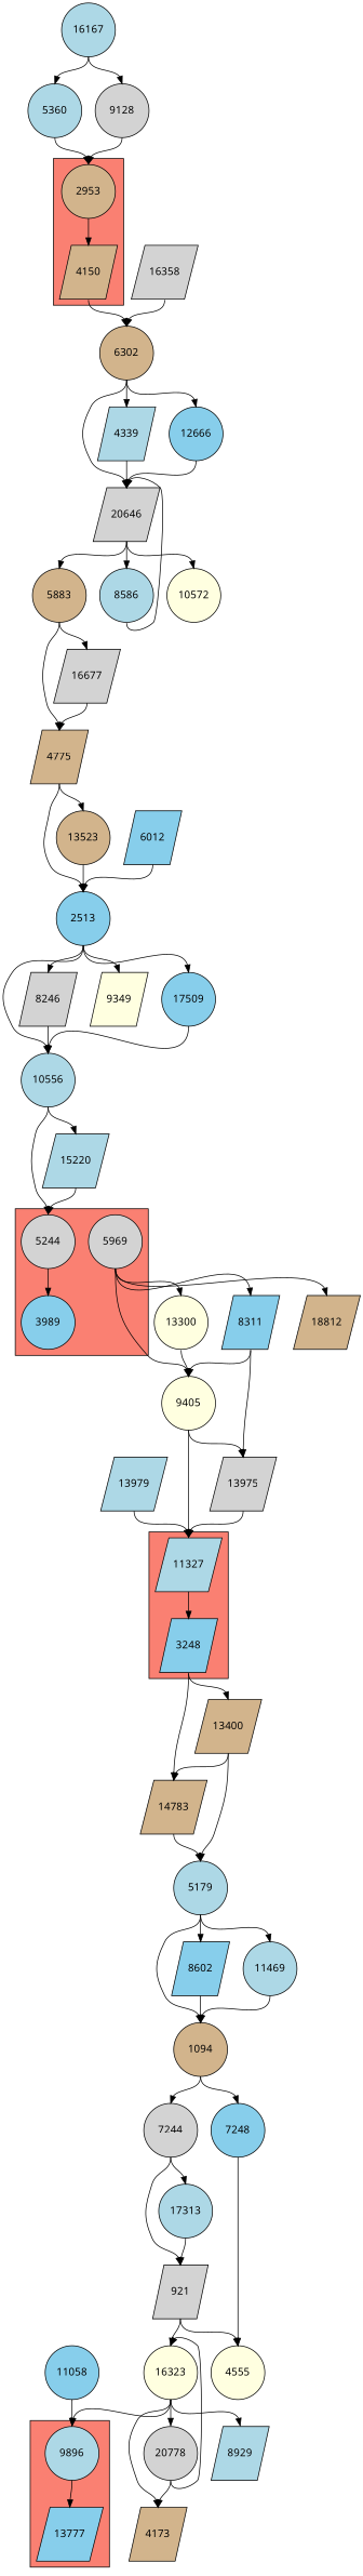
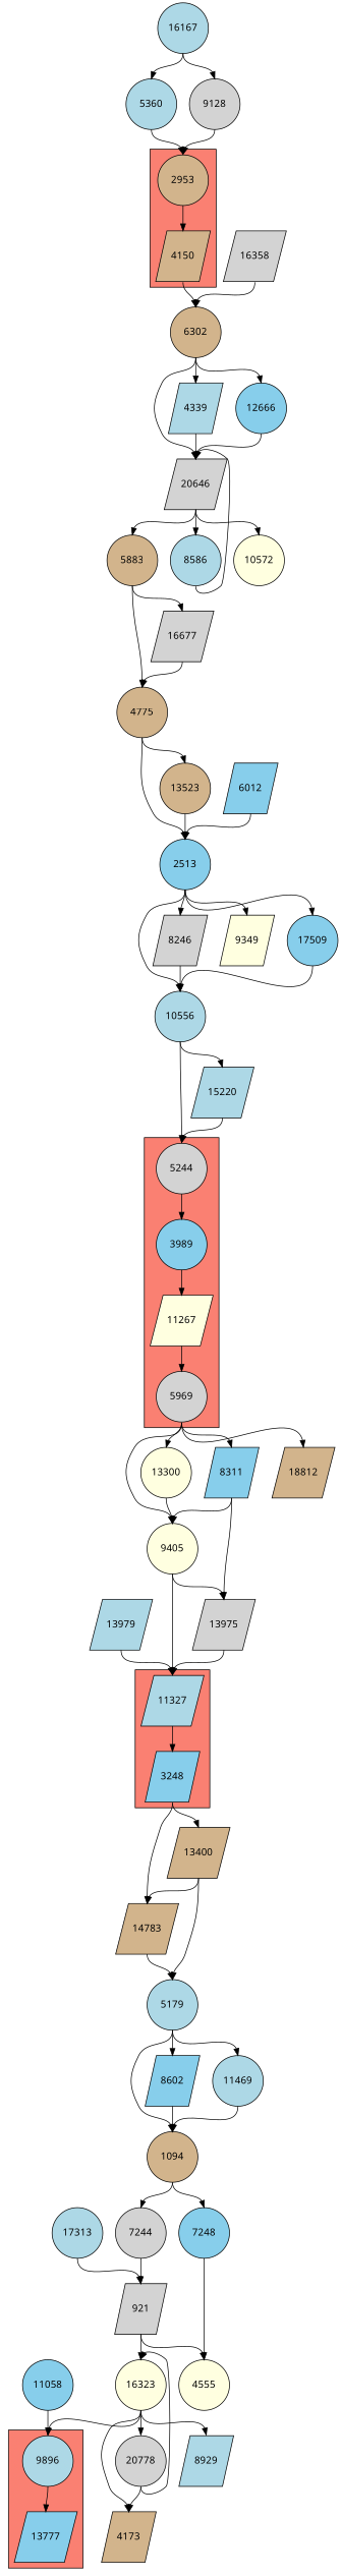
  digraph {
    fontname="Noto Sans"
    node [fillcolor=lightblue fontname="Noto Sans" shape=circle style=filled]
    edge [fontname="Noto Sans" headport=n tailport=s]
    5244 [fillcolor=lightgrey height=1 width=1]
    3989 [fillcolor=skyblue height=1 width=1]
+   11267 [fillcolor=lightyellow height=1 shape=parallelogram width=1]
    5969 [fillcolor=lightgrey height=1 width=1]
    11327 [height=1 shape=parallelogram width=1]
    3248 [fillcolor=skyblue height=1 shape=parallelogram width=1]
    9896 [height=1 width=1]
    13777 [fillcolor=skyblue height=1 shape=parallelogram width=1]
    2953 [fillcolor=tan height=1 width=1]
    4150 [fillcolor=tan height=1 shape=parallelogram width=1]
    8311 [fillcolor=skyblue height=1 shape=parallelogram width=1]
    9405 [fillcolor=lightyellow height=1 width=1]
    13300 [fillcolor=lightyellow height=1 width=1]
    18812 [fillcolor=tan height=1 shape=parallelogram width=1]
    13400 [fillcolor=tan height=1 shape=parallelogram width=1]
    14783 [fillcolor=tan height=1 shape=parallelogram width=1]
    6302 [fillcolor=tan height=1 width=1]
    13975 [fillcolor=lightgrey height=1 shape=parallelogram width=1]
    5179 [height=1 width=1]
    20646 [fillcolor=lightgrey height=1 shape=parallelogram width=1]
    4339 [height=1 shape=parallelogram width=1]
    12666 [fillcolor=skyblue height=1 width=1]
    1094 [fillcolor=tan height=1 width=1]
    8602 [fillcolor=skyblue height=1 shape=parallelogram width=1]
    11469 [height=1 width=1]
    7244 [fillcolor=lightgrey height=1 width=1]
    7248 [fillcolor=skyblue height=1 width=1]
    921 [fillcolor=lightgrey height=1 shape=parallelogram width=1]
    17313 [height=1 width=1]
    4555 [fillcolor=lightyellow height=1 width=1]
    16323 [fillcolor=lightyellow height=1 width=1]
    4173 [fillcolor=tan height=1 shape=parallelogram width=1]
    20778 [fillcolor=lightgrey height=1 width=1]
    8929 [height=1 shape=parallelogram width=1]
    11058 [fillcolor=skyblue height=1 width=1]
    13979 [height=1 shape=parallelogram width=1]
    10556 [height=1 width=1]
    15220 [height=1 shape=parallelogram width=1]
    2513 [fillcolor=skyblue height=1 width=1]
    8246 [fillcolor=lightgrey height=1 shape=parallelogram width=1]
    9349 [fillcolor=lightyellow height=1 shape=parallelogram width=1]
    17509 [fillcolor=skyblue height=1 width=1]
-   4775 [fillcolor=tan height=1 shape=parallelogram width=1]
+   4775 [fillcolor=tan height=1 width=1]
    13523 [fillcolor=tan height=1 width=1]
    5883 [fillcolor=tan height=1 width=1]
    16677 [fillcolor=lightgrey height=1 shape=parallelogram width=1]
    8586 [height=1 width=1]
    10572 [fillcolor=lightyellow height=1 width=1]
    5360 [height=1 width=1]
    16167 [height=1 width=1]
    9128 [fillcolor=lightgrey height=1 width=1]
    16358 [fillcolor=lightgrey height=1 shape=parallelogram width=1]
    6012 [fillcolor=skyblue height=1 shape=parallelogram width=1]
    subgraph cluster_1 {
      fillcolor=salmon
      style=filled
      5244
      3989
+     11267
      5969
    }
    subgraph cluster_2 {
      fillcolor=salmon
      style=filled
      11327
      3248
    }
    subgraph cluster_3 {
      fillcolor=salmon
      style=filled
      9896
      13777
    }
    subgraph cluster_4 {
      fillcolor=salmon
      style=filled
      2953
      4150
    }
    5244 -> 3989
+   3989 -> 11267
+   11267 -> 5969
    5969 -> 8311
    5969 -> 9405
    5969 -> 13300
    5969 -> 18812
    11327 -> 3248
    3248 -> 13400
    3248 -> 14783
    9896 -> 13777
    2953 -> 4150
    4150 -> 6302
    8311 -> 9405
    8311 -> 13975
    9405 -> 11327
    9405 -> 13975
    13300 -> 9405
    13400 -> 14783
    13400 -> 5179
    14783 -> 5179
    6302 -> 20646
    6302 -> 4339
    6302 -> 12666
    13975 -> 11327
    5179 -> 1094
    5179 -> 8602
    5179 -> 11469
    20646 -> 5883
    20646 -> 8586
    20646 -> 10572
    4339 -> 20646
    12666 -> 20646
    1094 -> 7244
    1094 -> 7248
    8602 -> 1094
    11469 -> 1094
    7244 -> 921
-   7244 -> 17313
    7248 -> 4555
    921 -> 4555
    921 -> 16323
    17313 -> 921
    16323 -> 9896
    16323 -> 4173
    16323 -> 20778
    16323 -> 8929
    20778 -> 16323
    20778 -> 4173
    11058 -> 9896
    13979 -> 11327
    10556 -> 5244
    10556 -> 15220
    15220 -> 5244
    2513 -> 10556
    2513 -> 8246
    2513 -> 9349
    2513 -> 17509
    8246 -> 10556
    17509 -> 10556
    4775 -> 2513
    4775 -> 13523
    13523 -> 2513
    5883 -> 4775
    5883 -> 16677
    16677 -> 4775
    8586 -> 20646
    5360 -> 2953
    16167 -> 5360
    16167 -> 9128
    9128 -> 2953
    16358 -> 6302
    6012 -> 2513
  }
